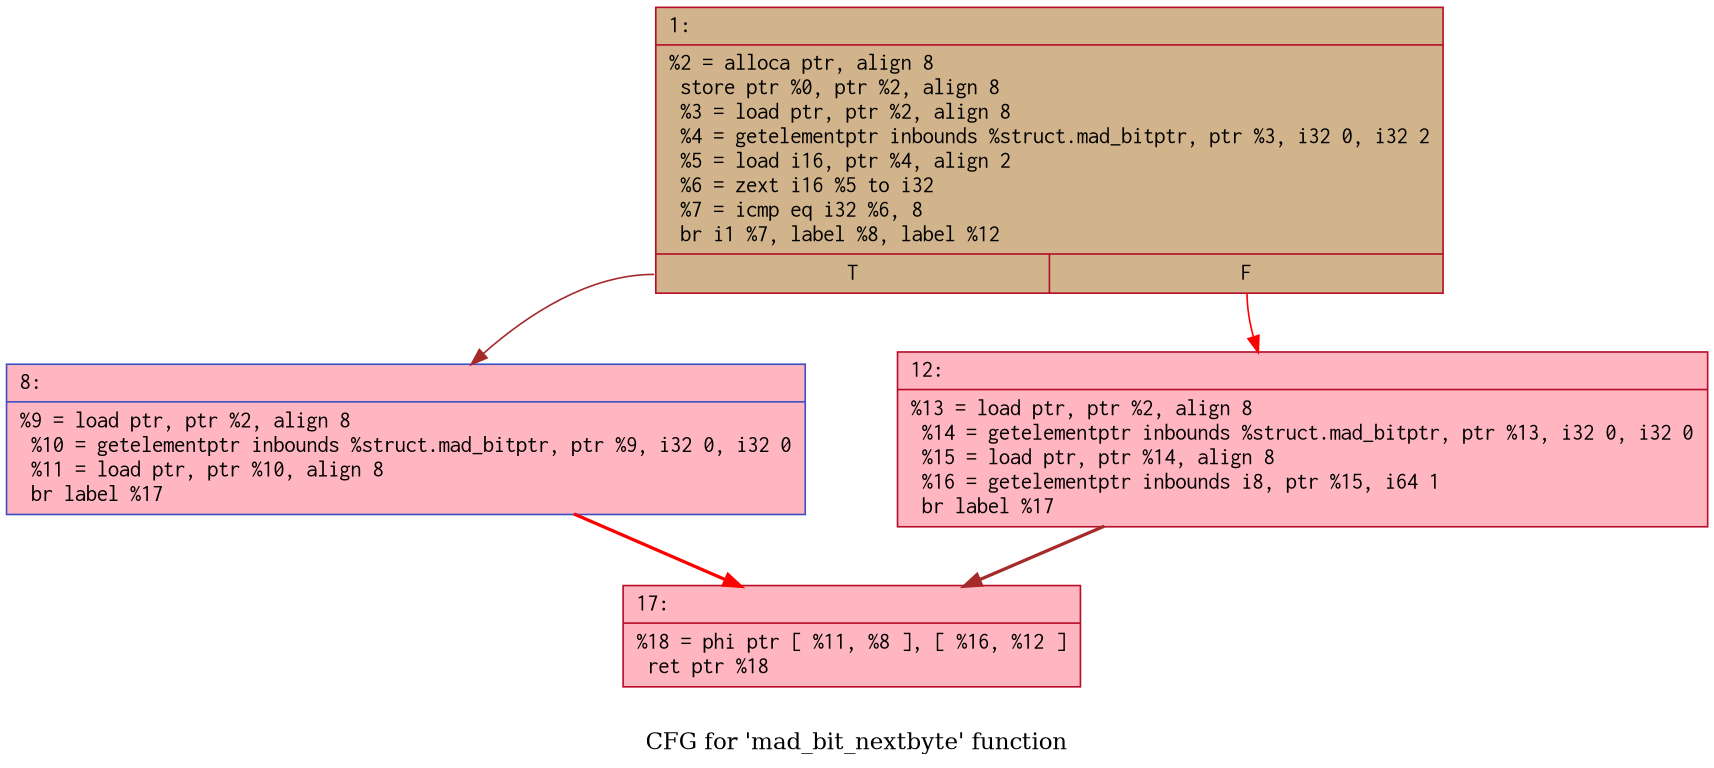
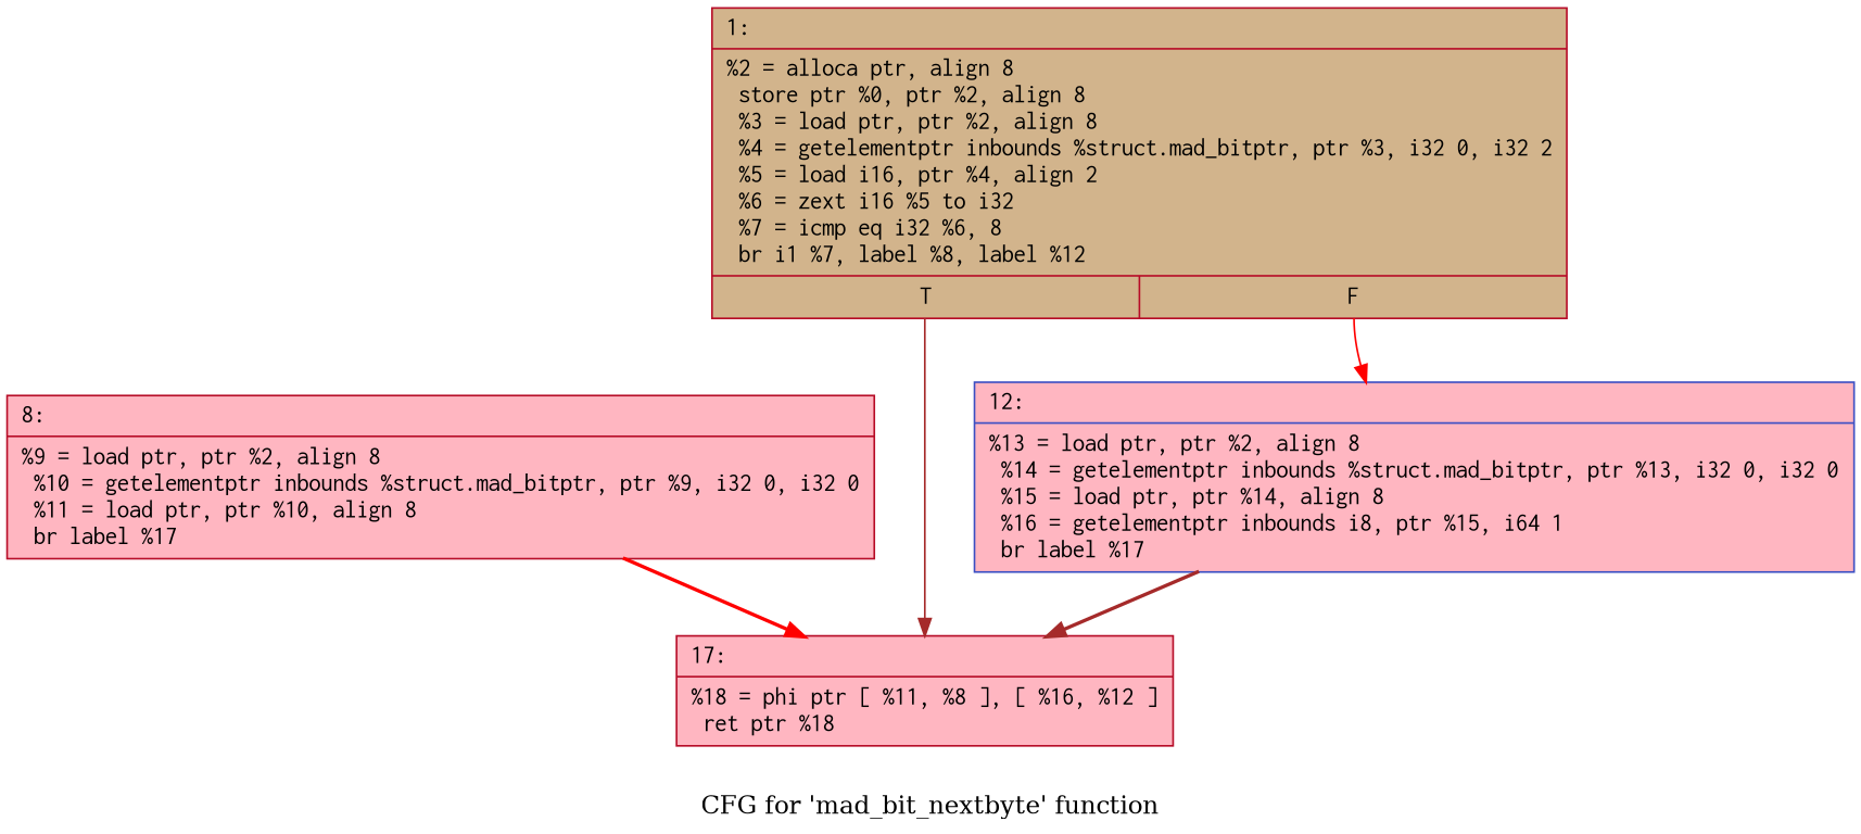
  digraph {
    label="CFG for 'mad_bit_nextbyte' function"
    node [color="#b70d28ff" fillcolor=lightpink fontname=Courier shape=record style=filled]
    edge [color=brown style=solid]
    n1 [fillcolor=tan label="{1:\l|  %2 = alloca ptr, align 8\l  store ptr %0, ptr %2, align 8\l  %3 = load ptr, ptr %2, align 8\l  %4 = getelementptr inbounds %struct.mad_bitptr, ptr %3, i32 0, i32 2\l  %5 = load i16, ptr %4, align 2\l  %6 = zext i16 %5 to i32\l  %7 = icmp eq i32 %6, 8\l  br i1 %7, label %8, label %12\l|{<s0>T|<s1>F}}"]
-   n2 [color="#3d50c3ff" label="{8:\l|  %9 = load ptr, ptr %2, align 8\l  %10 = getelementptr inbounds %struct.mad_bitptr, ptr %9, i32 0, i32 0\l  %11 = load ptr, ptr %10, align 8\l  br label %17\l}"]
-   n3 [label="{12:\l|  %13 = load ptr, ptr %2, align 8\l  %14 = getelementptr inbounds %struct.mad_bitptr, ptr %13, i32 0, i32 0\l  %15 = load ptr, ptr %14, align 8\l  %16 = getelementptr inbounds i8, ptr %15, i64 1\l  br label %17\l}"]
+   n2 [label="{8:\l|  %9 = load ptr, ptr %2, align 8\l  %10 = getelementptr inbounds %struct.mad_bitptr, ptr %9, i32 0, i32 0\l  %11 = load ptr, ptr %10, align 8\l  br label %17\l}"]
+   n3 [color="#3d50c3ff" label="{12:\l|  %13 = load ptr, ptr %2, align 8\l  %14 = getelementptr inbounds %struct.mad_bitptr, ptr %13, i32 0, i32 0\l  %15 = load ptr, ptr %14, align 8\l  %16 = getelementptr inbounds i8, ptr %15, i64 1\l  br label %17\l}"]
    n4 [label="{17:\l|  %18 = phi ptr [ %11, %8 ], [ %16, %12 ]\l  ret ptr %18\l}"]
-   n1 -> n2 [tailport=s0]
+   n1 -> n4 [tailport=s0]
    n1 -> n3 [color=red tailport=s1]
    n2 -> n4 [color=red style=bold]
    n3 -> n4 [style=bold]
  }
